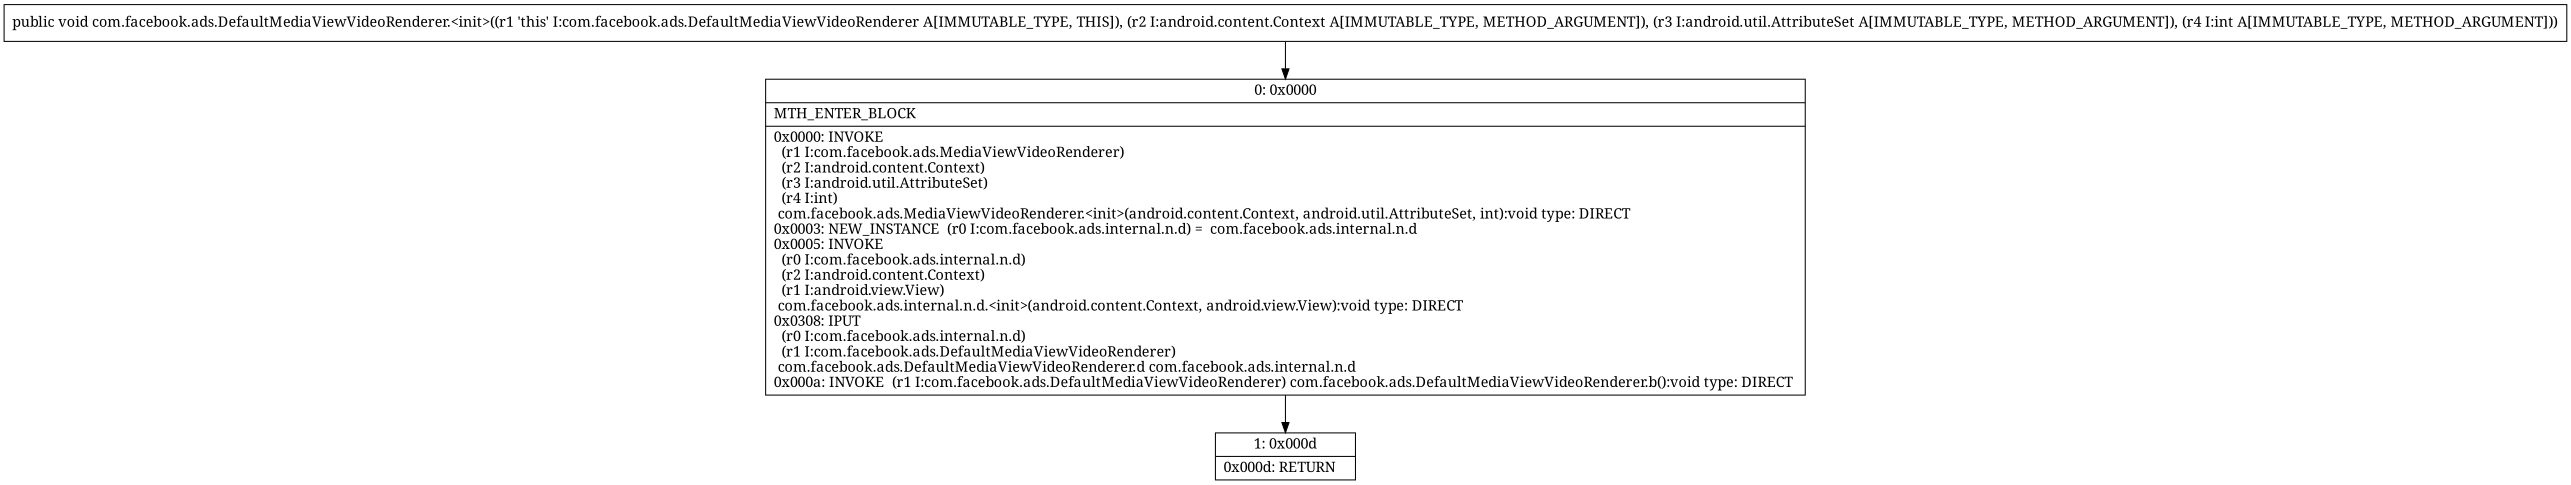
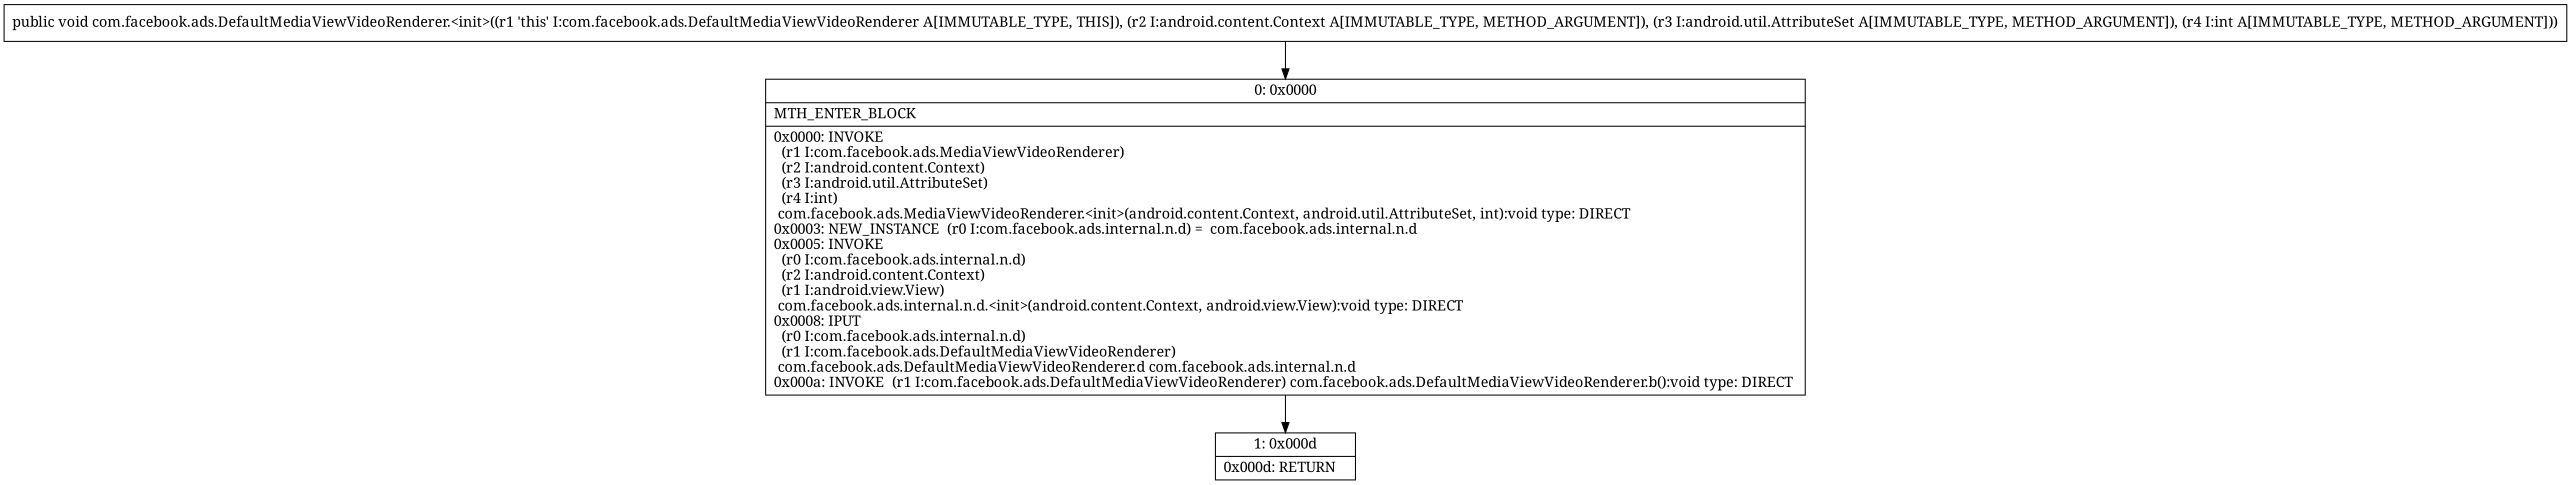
  digraph {
    fontname="Noto Serif"
    node [shape=record fontname="Noto Serif"]
    edge [fontname="Noto Serif"]
-   n1 [label="{0\:\ 0x0000|MTH_ENTER_BLOCK\l|0x0000: INVOKE  \l  (r1 I:com.facebook.ads.MediaViewVideoRenderer)\l  (r2 I:android.content.Context)\l  (r3 I:android.util.AttributeSet)\l  (r4 I:int)\l com.facebook.ads.MediaViewVideoRenderer.\<init\>(android.content.Context, android.util.AttributeSet, int):void type: DIRECT \l0x0003: NEW_INSTANCE  (r0 I:com.facebook.ads.internal.n.d) =  com.facebook.ads.internal.n.d \l0x0005: INVOKE  \l  (r0 I:com.facebook.ads.internal.n.d)\l  (r2 I:android.content.Context)\l  (r1 I:android.view.View)\l com.facebook.ads.internal.n.d.\<init\>(android.content.Context, android.view.View):void type: DIRECT \l0x0308: IPUT  \l  (r0 I:com.facebook.ads.internal.n.d)\l  (r1 I:com.facebook.ads.DefaultMediaViewVideoRenderer)\l com.facebook.ads.DefaultMediaViewVideoRenderer.d com.facebook.ads.internal.n.d \l0x000a: INVOKE  (r1 I:com.facebook.ads.DefaultMediaViewVideoRenderer) com.facebook.ads.DefaultMediaViewVideoRenderer.b():void type: DIRECT \l}"]
+   n1 [label="{0\:\ 0x0000|MTH_ENTER_BLOCK\l|0x0000: INVOKE  \l  (r1 I:com.facebook.ads.MediaViewVideoRenderer)\l  (r2 I:android.content.Context)\l  (r3 I:android.util.AttributeSet)\l  (r4 I:int)\l com.facebook.ads.MediaViewVideoRenderer.\<init\>(android.content.Context, android.util.AttributeSet, int):void type: DIRECT \l0x0003: NEW_INSTANCE  (r0 I:com.facebook.ads.internal.n.d) =  com.facebook.ads.internal.n.d \l0x0005: INVOKE  \l  (r0 I:com.facebook.ads.internal.n.d)\l  (r2 I:android.content.Context)\l  (r1 I:android.view.View)\l com.facebook.ads.internal.n.d.\<init\>(android.content.Context, android.view.View):void type: DIRECT \l0x0008: IPUT  \l  (r0 I:com.facebook.ads.internal.n.d)\l  (r1 I:com.facebook.ads.DefaultMediaViewVideoRenderer)\l com.facebook.ads.DefaultMediaViewVideoRenderer.d com.facebook.ads.internal.n.d \l0x000a: INVOKE  (r1 I:com.facebook.ads.DefaultMediaViewVideoRenderer) com.facebook.ads.DefaultMediaViewVideoRenderer.b():void type: DIRECT \l}"]
    n2 [label="{1\:\ 0x000d|0x000d: RETURN   \l}"]
    n3 [label="{public void com.facebook.ads.DefaultMediaViewVideoRenderer.\<init\>((r1 'this' I:com.facebook.ads.DefaultMediaViewVideoRenderer A[IMMUTABLE_TYPE, THIS]), (r2 I:android.content.Context A[IMMUTABLE_TYPE, METHOD_ARGUMENT]), (r3 I:android.util.AttributeSet A[IMMUTABLE_TYPE, METHOD_ARGUMENT]), (r4 I:int A[IMMUTABLE_TYPE, METHOD_ARGUMENT])) }"]
    n1 -> n2
    n3 -> n1
  }
